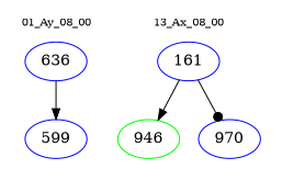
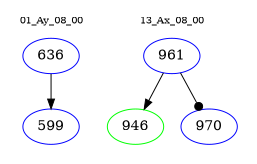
  digraph {
    node [color=blue]
    edge [arrowhead=normal color=black]
    n1 [label=636]
    n2 [label=599]
-   n3 [label=161]
+   n3 [label=961]
    n4 [color=green label=946]
    n5 [label=970]
    subgraph cluster_1 {
      color=white
      fontsize=10
      label="01_Ay_08_00"
      n1
      n2
    }
    subgraph cluster_2 {
      color=white
      fontsize=10
      label="13_Ax_08_00"
      n3
      n4
      n5
    }
    n1 -> n2
    n3 -> n4
    n3 -> n5 [arrowhead=dot]
  }
